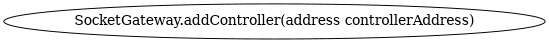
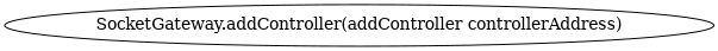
  digraph {
    rankdir=LR
-   "SocketGateway.addController(address controllerAddress)" [height=0.5 width=6.5185]
+   "SocketGateway.addController(address controllerAddress)" [height=0.5 width=6.5185 label="SocketGateway.addController(addController controllerAddress)"]
  }
